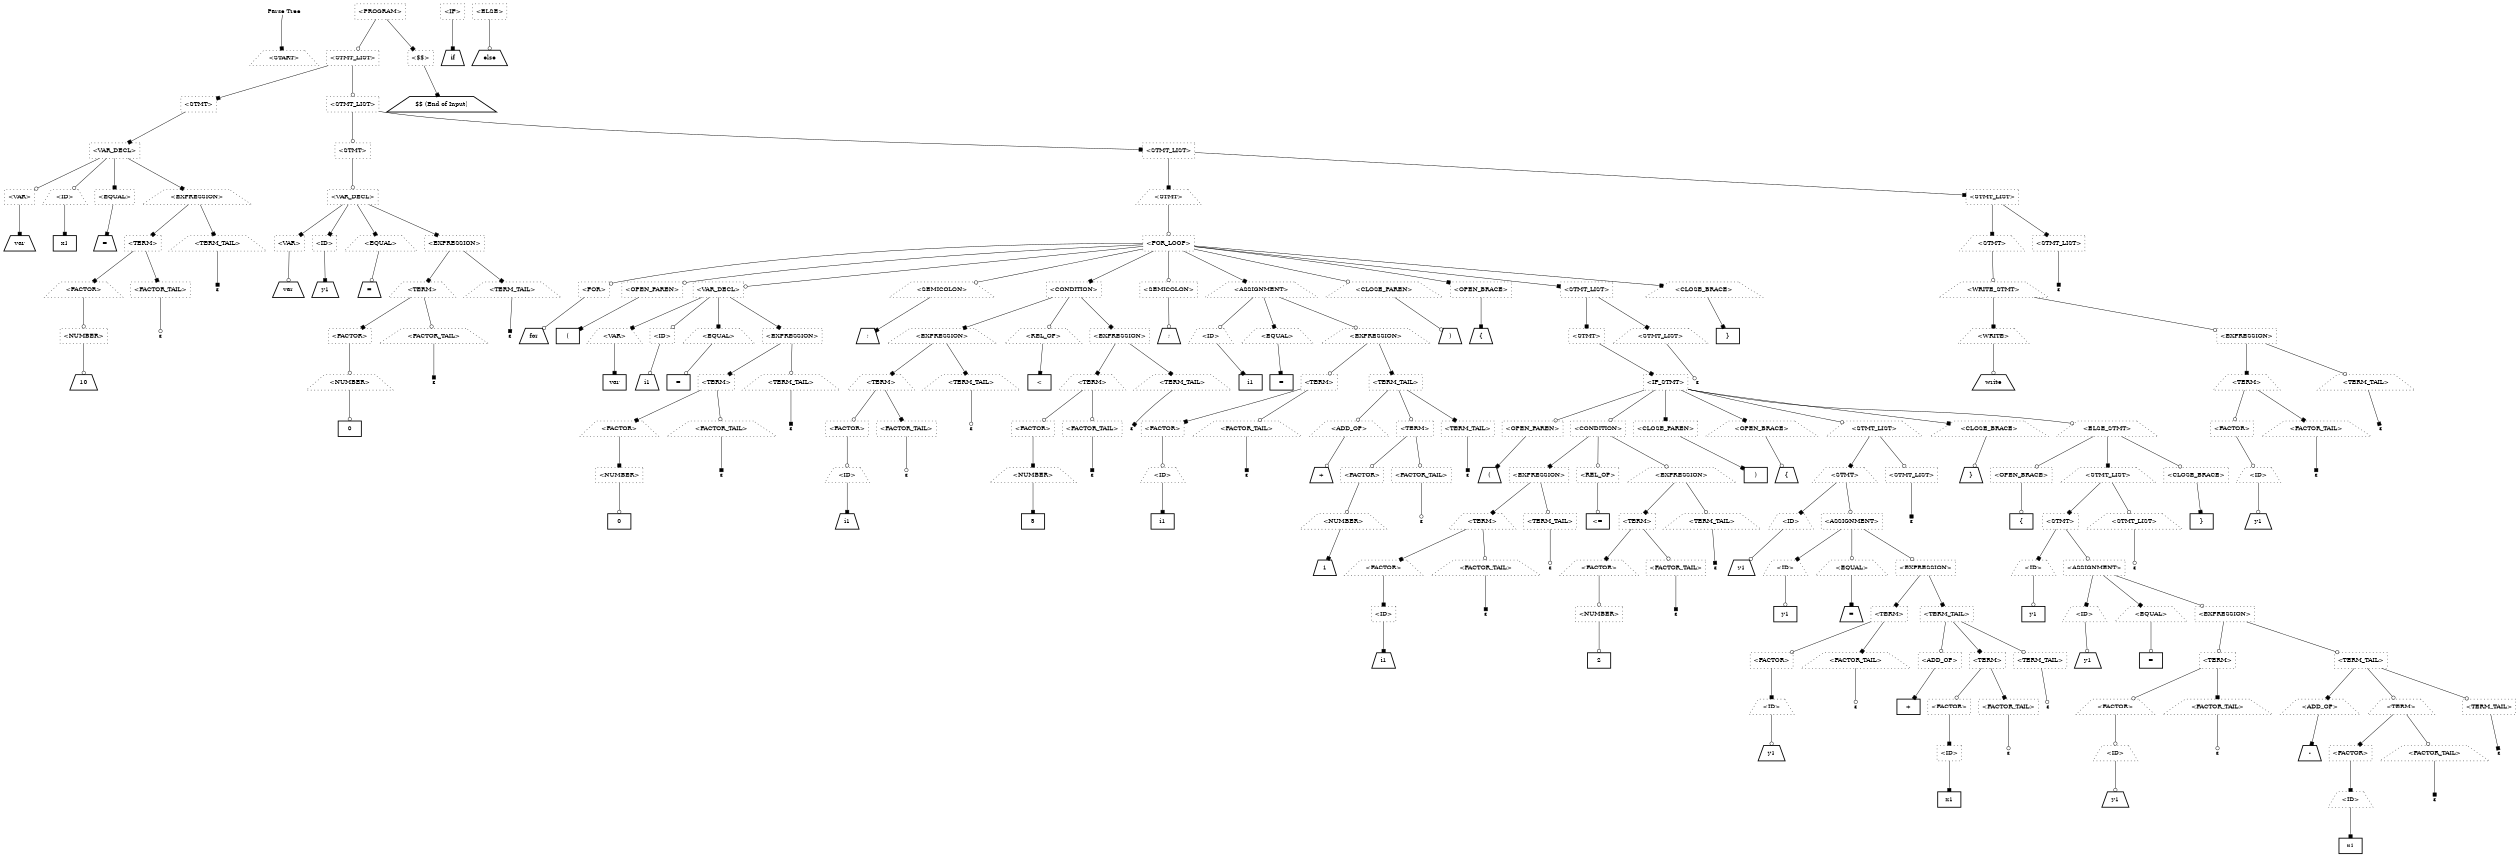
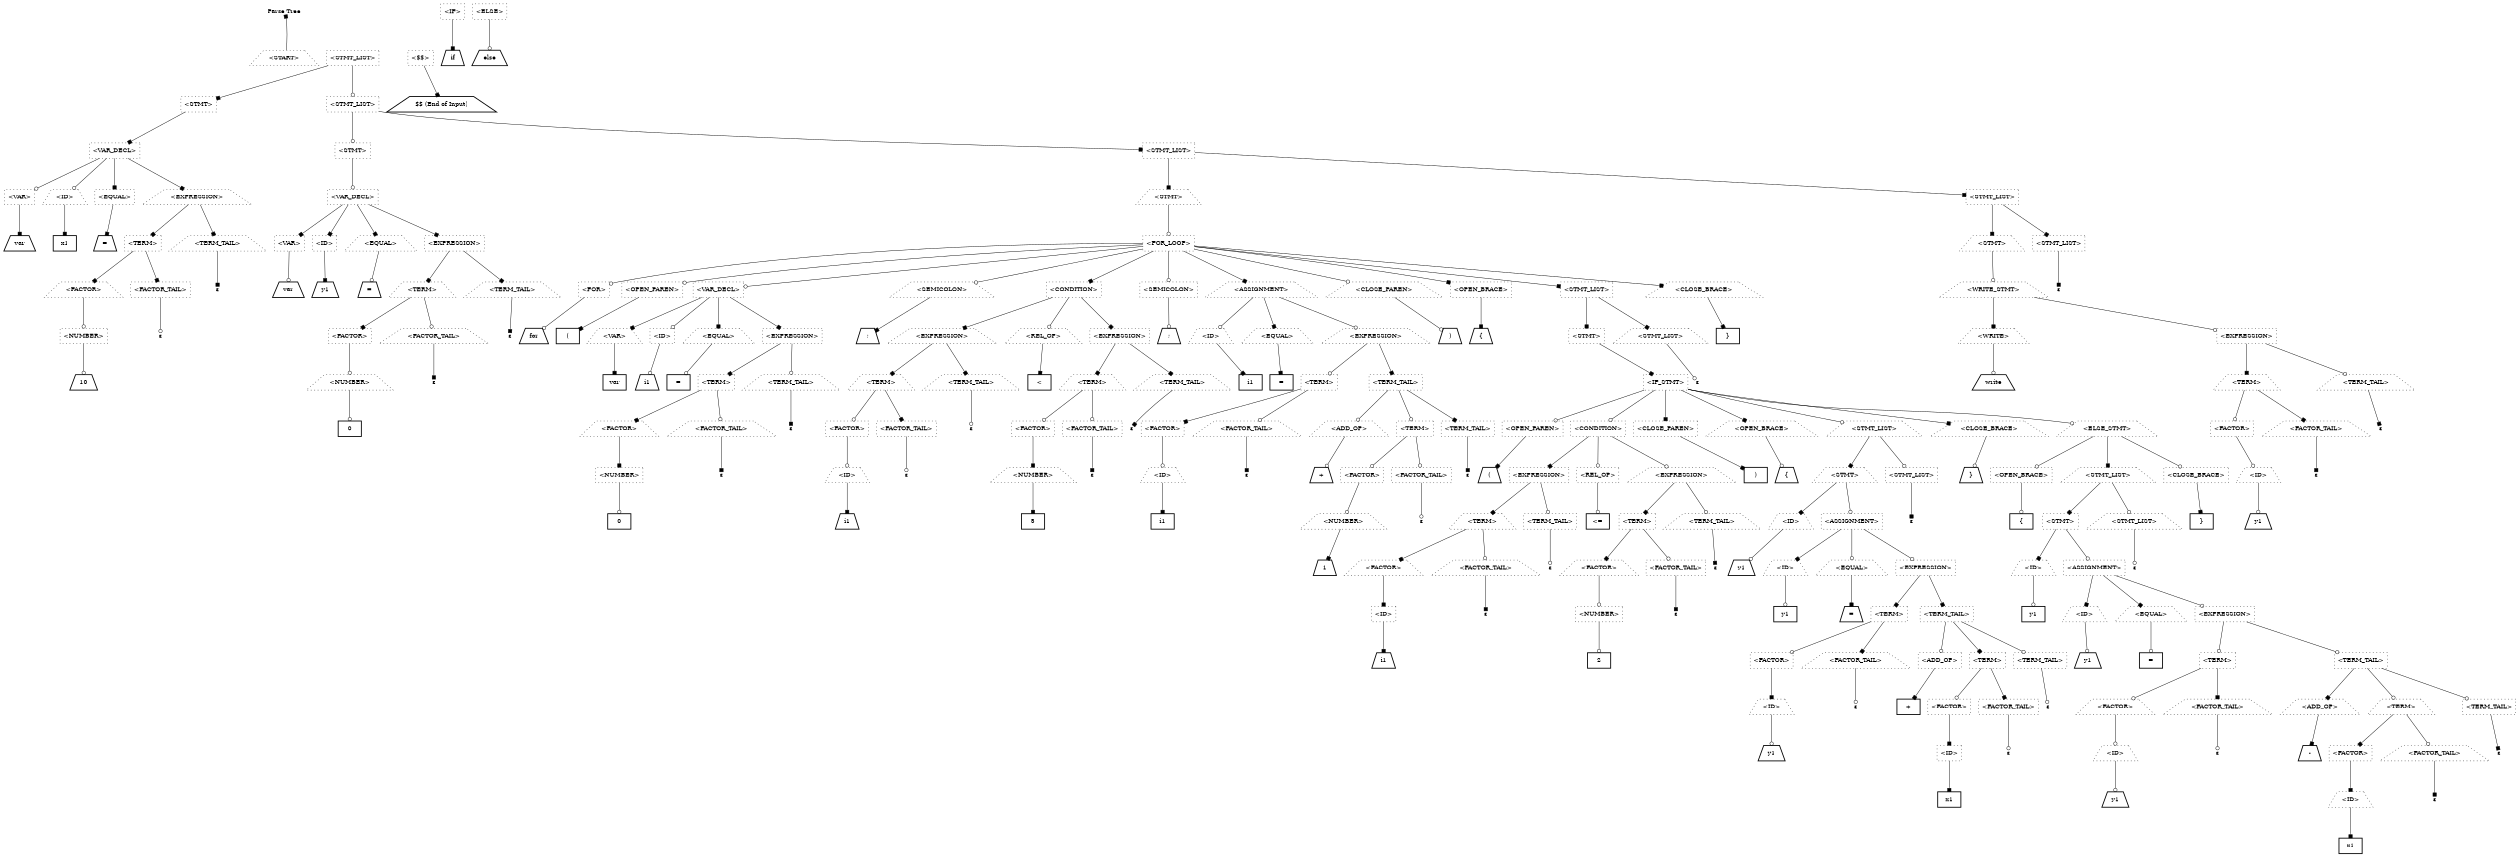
  digraph {
    ranksep=1
    node [shape=box style=dotted]
    edge [arrowhead=box]
    n1 [label="Parse Tree" shape=plain]
    n2 [label="<START>" shape=trapezium]
-   n3 [label="<PROGRAM>"]
    n4 [label="<STMT_LIST>"]
    n5 [label="<$$>"]
    n6 [label="<STMT>"]
    n7 [label="<STMT_LIST>"]
    n8 [label="$$ (End of Input)" shape=trapezium style=bold]
    n9 [label="<VAR_DECL>"]
    n10 [label="<STMT>"]
    n11 [label="<STMT_LIST>"]
    n12 [label="<VAR>"]
    n13 [label="<ID>" shape=trapezium]
    n14 [label="<EQUAL>"]
    n15 [label="<EXPRESSION>" shape=trapezium]
    n16 [label=var shape=trapezium style=bold]
    n17 [label=x1 style=bold]
    n18 [label="=" shape=trapezium style=bold]
    n19 [label="<TERM>"]
    n20 [label="<TERM_TAIL>" shape=trapezium]
    n21 [label="<FACTOR>" shape=trapezium]
    n22 [label="<FACTOR_TAIL>"]
    n23 [label="&epsilon;" shape=plain]
    n24 [label="<NUMBER>"]
    n25 [label="&epsilon;" shape=plain]
    n26 [label=10 shape=trapezium style=bold]
    n27 [label="<VAR_DECL>"]
    n28 [label="<STMT>" shape=trapezium]
    n29 [label="<STMT_LIST>"]
    n30 [label="<VAR>"]
    n31 [label="<ID>"]
    n32 [label="<EQUAL>" shape=trapezium]
    n33 [label="<EXPRESSION>"]
    n34 [label=var shape=trapezium style=bold]
    n35 [label=y1 shape=trapezium style=bold]
    n36 [label="=" shape=trapezium style=bold]
    n37 [label="<TERM>" shape=trapezium]
    n38 [label="<TERM_TAIL>" shape=trapezium]
    n39 [label="<FACTOR>"]
    n40 [label="<FACTOR_TAIL>" shape=trapezium]
    n41 [label="&epsilon;" shape=plain]
    n42 [label="<NUMBER>" shape=trapezium]
    n43 [label="&epsilon;" shape=plain]
    n44 [label=0 style=bold]
    n45 [label="<FOR_LOOP>"]
    n46 [label="<STMT>" shape=trapezium]
    n47 [label="<STMT_LIST>"]
    n48 [label="<FOR>"]
    n49 [label="<OPEN_PAREN>"]
    n50 [label="<VAR_DECL>"]
    n51 [label="<SEMICOLON>" shape=trapezium]
    n52 [label="<CONDITION>"]
    n53 [label="<SEMICOLON>"]
    n54 [label="<ASSIGNMENT>" shape=trapezium]
    n55 [label="<CLOSE_PAREN>" shape=trapezium]
    n56 [label="<OPEN_BRACE>"]
    n57 [label="<STMT_LIST>"]
    n58 [label="<CLOSE_BRACE>" shape=trapezium]
    n59 [label=for shape=trapezium style=bold]
    n60 [label="(" style=bold]
    n61 [label="<VAR>" shape=trapezium]
    n62 [label="<ID>"]
    n63 [label="<EQUAL>" shape=trapezium]
    n64 [label="<EXPRESSION>"]
    n65 [label=";" shape=trapezium style=bold]
    n66 [label="<EXPRESSION>" shape=trapezium]
    n67 [label="<REL_OP>" shape=trapezium]
    n68 [label="<EXPRESSION>"]
    n69 [label=";" shape=trapezium style=bold]
    n70 [label="<ID>" shape=trapezium]
    n71 [label="<EQUAL>" shape=trapezium]
    n72 [label="<EXPRESSION>" shape=trapezium]
    n73 [label=")" shape=trapezium style=bold]
    n74 [label="{" shape=trapezium style=bold]
    n75 [label="<STMT>"]
    n76 [label="<STMT_LIST>" shape=trapezium]
    n77 [label="}" style=bold]
    n78 [label=var style=bold]
    n79 [label=i1 shape=trapezium style=bold]
    n80 [label="=" style=bold]
    n81 [label="<TERM>"]
    n82 [label="<TERM_TAIL>" shape=trapezium]
    n83 [label="<FACTOR>" shape=trapezium]
    n84 [label="<FACTOR_TAIL>" shape=trapezium]
    n85 [label="&epsilon;" shape=plain]
    n86 [label="<NUMBER>"]
    n87 [label="&epsilon;" shape=plain]
    n88 [label=0 style=bold]
    n89 [label="<TERM>" shape=trapezium]
    n90 [label="<TERM_TAIL>" shape=trapezium]
    n91 [label="<" style=bold]
    n92 [label="<TERM>" shape=trapezium]
    n93 [label="<TERM_TAIL>" shape=trapezium]
    n94 [label="<FACTOR>"]
    n95 [label="<FACTOR_TAIL>"]
    n96 [label="&epsilon;" shape=plain]
    n97 [label="<ID>" shape=trapezium]
    n98 [label="&epsilon;" shape=plain]
    n99 [label=i1 shape=trapezium style=bold]
    n100 [label="<FACTOR>"]
    n101 [label="<FACTOR_TAIL>"]
    n102 [label="&epsilon;" shape=plain]
    n103 [label="<NUMBER>" shape=trapezium]
    n104 [label="&epsilon;" shape=plain]
    n105 [label=5 style=bold]
    n106 [label=i1 style=bold]
    n107 [label="=" style=bold]
    n108 [label="<TERM>"]
    n109 [label="<TERM_TAIL>"]
    n110 [label="<FACTOR>"]
    n111 [label="<FACTOR_TAIL>" shape=trapezium]
    n112 [label="<ADD_OP>" shape=trapezium]
    n113 [label="<TERM>"]
    n114 [label="<TERM_TAIL>"]
    n115 [label="<ID>" shape=trapezium]
    n116 [label="&epsilon;" shape=plain]
    n117 [label=i1 style=bold]
    n118 [label="+" shape=trapezium style=bold]
    n119 [label="<FACTOR>"]
    n120 [label="<FACTOR_TAIL>"]
    n121 [label="&epsilon;" shape=plain]
    n122 [label="<NUMBER>" shape=trapezium]
    n123 [label="&epsilon;" shape=plain]
    n124 [label=1 shape=trapezium style=bold]
    n125 [label="<IF_STMT>"]
    n126 [label="&epsilon;" shape=plain]
    n127 [label="<OPEN_PAREN>"]
    n128 [label="<CONDITION>"]
    n129 [label="<CLOSE_PAREN>"]
    n130 [label="<OPEN_BRACE>" shape=trapezium]
    n131 [label="<STMT_LIST>" shape=trapezium]
    n132 [label="<CLOSE_BRACE>" shape=trapezium]
    n133 [label="<ELSE_STMT>" shape=trapezium]
    n134 [label="<IF>"]
    n135 [label=if shape=trapezium style=bold]
    n136 [label="(" shape=trapezium style=bold]
    n137 [label="<EXPRESSION>"]
    n138 [label="<REL_OP>"]
    n139 [label="<EXPRESSION>" shape=trapezium]
    n140 [label=")" style=bold]
    n141 [label="{" shape=trapezium style=bold]
    n142 [label="<STMT>" shape=trapezium]
    n143 [label="<STMT_LIST>"]
    n144 [label="}" shape=trapezium style=bold]
    n145 [label="<OPEN_BRACE>"]
    n146 [label="<STMT_LIST>" shape=trapezium]
    n147 [label="<CLOSE_BRACE>"]
    n148 [label="<TERM>" shape=trapezium]
    n149 [label="<TERM_TAIL>"]
    n150 [label="<=" style=bold]
    n151 [label="<TERM>"]
    n152 [label="<TERM_TAIL>" shape=trapezium]
    n153 [label="<FACTOR>" shape=trapezium]
    n154 [label="<FACTOR_TAIL>" shape=trapezium]
    n155 [label="&epsilon;" shape=plain]
    n156 [label="<ID>"]
    n157 [label="&epsilon;" shape=plain]
    n158 [label=i1 shape=trapezium style=bold]
    n159 [label="<FACTOR>" shape=trapezium]
    n160 [label="<FACTOR_TAIL>"]
    n161 [label="&epsilon;" shape=plain]
    n162 [label="<NUMBER>"]
    n163 [label="&epsilon;" shape=plain]
    n164 [label=2 style=bold]
    n165 [label="<ID>" shape=trapezium]
    n166 [label="<ASSIGNMENT>"]
    n167 [label="&epsilon;" shape=plain]
    n168 [label=y1 shape=trapezium style=bold]
    n169 [label="<ID>" shape=trapezium]
    n170 [label="<EQUAL>" shape=trapezium]
    n171 [label="<EXPRESSION>"]
    n172 [label=y1 style=bold]
    n173 [label="=" shape=trapezium style=bold]
    n174 [label="<TERM>"]
    n175 [label="<TERM_TAIL>"]
    n176 [label="<FACTOR>"]
    n177 [label="<FACTOR_TAIL>" shape=trapezium]
    n178 [label="<ADD_OP>"]
    n179 [label="<TERM>"]
    n180 [label="<TERM_TAIL>"]
    n181 [label="<ID>" shape=trapezium]
    n182 [label="&epsilon;" shape=plain]
    n183 [label=y1 shape=trapezium style=bold]
    n184 [label="+" style=bold]
    n185 [label="<FACTOR>"]
    n186 [label="<FACTOR_TAIL>"]
    n187 [label="&epsilon;" shape=plain]
    n188 [label="<ID>"]
    n189 [label="&epsilon;" shape=plain]
    n190 [label=x1 style=bold]
    n191 [label="<ELSE>"]
    n192 [label=else shape=trapezium style=bold]
    n193 [label="{" style=bold]
    n194 [label="<STMT>"]
    n195 [label="<STMT_LIST>" shape=trapezium]
    n196 [label="}" style=bold]
    n197 [label="<ID>" shape=trapezium]
    n198 [label="<ASSIGNMENT>"]
    n199 [label="&epsilon;" shape=plain]
    n200 [label=y1 style=bold]
    n201 [label="<ID>" shape=trapezium]
    n202 [label="<EQUAL>" shape=trapezium]
    n203 [label="<EXPRESSION>"]
    n204 [label=y1 shape=trapezium style=bold]
    n205 [label="=" style=bold]
    n206 [label="<TERM>"]
    n207 [label="<TERM_TAIL>"]
    n208 [label="<FACTOR>" shape=trapezium]
    n209 [label="<FACTOR_TAIL>" shape=trapezium]
    n210 [label="<ADD_OP>" shape=trapezium]
    n211 [label="<TERM>" shape=trapezium]
    n212 [label="<TERM_TAIL>"]
    n213 [label="<ID>" shape=trapezium]
    n214 [label="&epsilon;" shape=plain]
    n215 [label=y1 shape=trapezium style=bold]
    n216 [label="-" shape=trapezium style=bold]
    n217 [label="<FACTOR>"]
    n218 [label="<FACTOR_TAIL>" shape=trapezium]
    n219 [label="&epsilon;" shape=plain]
    n220 [label="<ID>" shape=trapezium]
    n221 [label="&epsilon;" shape=plain]
    n222 [label=x1 style=bold]
    n223 [label="<WRITE_STMT>" shape=trapezium]
    n224 [label="&epsilon;" shape=plain]
    n225 [label="<WRITE>" shape=trapezium]
    n226 [label="<EXPRESSION>"]
    n227 [label=write shape=trapezium style=bold]
    n228 [label="<TERM>" shape=trapezium]
    n229 [label="<TERM_TAIL>" shape=trapezium]
    n230 [label="<FACTOR>"]
    n231 [label="<FACTOR_TAIL>" shape=trapezium]
    n232 [label="&epsilon;" shape=plain]
    n233 [label="<ID>" shape=trapezium]
    n234 [label="&epsilon;" shape=plain]
    n235 [label=y1 shape=trapezium style=bold]
-   n1 -> n2
-   n3 -> n4 [arrowhead=odot]
-   n3 -> n5
+   n2 -> n1
    n4 -> n6
    n4 -> n7 [arrowhead=odot]
    n5 -> n8
    n6 -> n9
    n7 -> n10 [arrowhead=odot]
    n7 -> n11
    n9 -> n12 [arrowhead=odot]
    n9 -> n13 [arrowhead=odot]
    n9 -> n14
    n9 -> n15
    n10 -> n27 [arrowhead=odot]
    n11 -> n28
    n11 -> n29
    n12 -> n16
    n13 -> n17
    n14 -> n18
    n15 -> n19
    n15 -> n20
    n19 -> n21
    n19 -> n22
    n20 -> n23
    n21 -> n24 [arrowhead=odot]
    n22 -> n25 [arrowhead=odot]
    n24 -> n26 [arrowhead=odot]
    n27 -> n30
    n27 -> n31
    n27 -> n32
    n27 -> n33
    n28 -> n45 [arrowhead=odot]
    n29 -> n46
    n29 -> n47
    n30 -> n34 [arrowhead=odot]
    n31 -> n35
    n32 -> n36 [arrowhead=odot]
    n33 -> n37
    n33 -> n38
    n37 -> n39
    n37 -> n40 [arrowhead=odot]
    n38 -> n41
    n39 -> n42 [arrowhead=odot]
    n40 -> n43
    n42 -> n44 [arrowhead=odot]
    n45 -> n48 [arrowhead=odot]
    n45 -> n49 [arrowhead=odot]
    n45 -> n50 [arrowhead=odot]
    n45 -> n51 [arrowhead=odot]
    n45 -> n52
    n45 -> n53 [arrowhead=odot]
    n45 -> n54
    n45 -> n55 [arrowhead=odot]
    n45 -> n56
    n45 -> n57
    n45 -> n58
    n46 -> n223 [arrowhead=odot]
    n47 -> n224
    n48 -> n59 [arrowhead=odot]
    n49 -> n60
    n50 -> n61
    n50 -> n62 [arrowhead=odot]
    n50 -> n63
    n50 -> n64
    n51 -> n65
    n52 -> n66
    n52 -> n67 [arrowhead=odot]
    n52 -> n68
    n53 -> n69 [arrowhead=odot]
    n54 -> n70 [arrowhead=odot]
    n54 -> n71
    n54 -> n72 [arrowhead=odot]
    n55 -> n73 [arrowhead=odot]
    n56 -> n74
    n57 -> n75
    n57 -> n76
    n58 -> n77
    n61 -> n78
    n62 -> n79 [arrowhead=odot]
    n63 -> n80 [arrowhead=odot]
    n64 -> n81
    n64 -> n82 [arrowhead=odot]
    n66 -> n89
    n66 -> n90
    n67 -> n91
    n68 -> n92
    n68 -> n93
    n70 -> n106
    n71 -> n107
    n72 -> n108 [arrowhead=odot]
    n72 -> n109
    n75 -> n125
    n76 -> n126 [arrowhead=odot]
    n81 -> n83
    n81 -> n84 [arrowhead=odot]
    n82 -> n85
    n83 -> n86
    n84 -> n87
    n86 -> n88 [arrowhead=odot]
    n89 -> n94 [arrowhead=odot]
    n89 -> n95
    n90 -> n96 [arrowhead=odot]
    n92 -> n100 [arrowhead=odot]
    n92 -> n101 [arrowhead=odot]
    n93 -> n102
    n94 -> n97 [arrowhead=odot]
    n95 -> n98 [arrowhead=odot]
    n97 -> n99
    n100 -> n103
    n101 -> n104
    n103 -> n105
    n108 -> n110
    n108 -> n111 [arrowhead=odot]
    n109 -> n112 [arrowhead=odot]
    n109 -> n113 [arrowhead=odot]
    n109 -> n114
    n110 -> n115 [arrowhead=odot]
    n111 -> n116
    n112 -> n118 [arrowhead=odot]
    n113 -> n119 [arrowhead=odot]
    n113 -> n120 [arrowhead=odot]
    n114 -> n121
    n115 -> n117
    n119 -> n122 [arrowhead=odot]
    n120 -> n123 [arrowhead=odot]
    n122 -> n124
    n125 -> n127 [arrowhead=odot]
    n125 -> n128 [arrowhead=odot]
    n125 -> n129
    n125 -> n130
    n125 -> n131 [arrowhead=odot]
    n125 -> n132
    n125 -> n133 [arrowhead=odot]
    n127 -> n136
    n128 -> n137
    n128 -> n138 [arrowhead=odot]
    n128 -> n139 [arrowhead=odot]
    n129 -> n140
    n130 -> n141 [arrowhead=odot]
    n131 -> n142
    n131 -> n143 [arrowhead=odot]
    n132 -> n144 [arrowhead=odot]
    n133 -> n145 [arrowhead=odot]
    n133 -> n146
    n133 -> n147 [arrowhead=odot]
    n134 -> n135
    n137 -> n148
    n137 -> n149 [arrowhead=odot]
    n138 -> n150 [arrowhead=odot]
    n139 -> n151
    n139 -> n152 [arrowhead=odot]
    n142 -> n165
    n142 -> n166 [arrowhead=odot]
    n143 -> n167
    n145 -> n193 [arrowhead=odot]
    n146 -> n194
    n146 -> n195 [arrowhead=odot]
    n147 -> n196
    n148 -> n153
    n148 -> n154 [arrowhead=odot]
    n149 -> n155 [arrowhead=odot]
    n151 -> n159
    n151 -> n160 [arrowhead=odot]
    n152 -> n161
    n153 -> n156
    n154 -> n157
    n156 -> n158
    n159 -> n162 [arrowhead=odot]
    n160 -> n163
    n162 -> n164 [arrowhead=odot]
    n165 -> n168 [arrowhead=odot]
    n166 -> n169
    n166 -> n170 [arrowhead=odot]
    n166 -> n171 [arrowhead=odot]
    n169 -> n172 [arrowhead=odot]
    n170 -> n173
    n171 -> n174
    n171 -> n175
    n174 -> n176 [arrowhead=odot]
    n174 -> n177
    n175 -> n178 [arrowhead=odot]
    n175 -> n179
    n175 -> n180 [arrowhead=odot]
    n176 -> n181
    n177 -> n182 [arrowhead=odot]
    n178 -> n184
    n179 -> n185 [arrowhead=odot]
    n179 -> n186
    n180 -> n187 [arrowhead=odot]
    n181 -> n183 [arrowhead=odot]
    n185 -> n188
    n186 -> n189 [arrowhead=odot]
    n188 -> n190
    n191 -> n192 [arrowhead=odot]
    n194 -> n197
    n194 -> n198 [arrowhead=odot]
    n195 -> n199 [arrowhead=odot]
    n197 -> n200 [arrowhead=odot]
    n198 -> n201
    n198 -> n202
    n198 -> n203 [arrowhead=odot]
    n201 -> n204 [arrowhead=odot]
    n202 -> n205 [arrowhead=odot]
    n203 -> n206 [arrowhead=odot]
    n203 -> n207 [arrowhead=odot]
    n206 -> n208 [arrowhead=odot]
    n206 -> n209
    n207 -> n210
    n207 -> n211 [arrowhead=odot]
    n207 -> n212 [arrowhead=odot]
    n208 -> n213 [arrowhead=odot]
    n209 -> n214 [arrowhead=odot]
    n210 -> n216
    n211 -> n217
    n211 -> n218 [arrowhead=odot]
    n212 -> n219
    n213 -> n215 [arrowhead=odot]
    n217 -> n220
    n218 -> n221
    n220 -> n222
    n223 -> n225
    n223 -> n226 [arrowhead=odot]
    n225 -> n227 [arrowhead=odot]
    n226 -> n228
    n226 -> n229 [arrowhead=odot]
    n228 -> n230 [arrowhead=odot]
    n228 -> n231
    n229 -> n232
    n230 -> n233 [arrowhead=odot]
    n231 -> n234
    n233 -> n235 [arrowhead=odot]
  }
